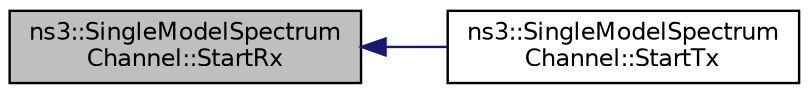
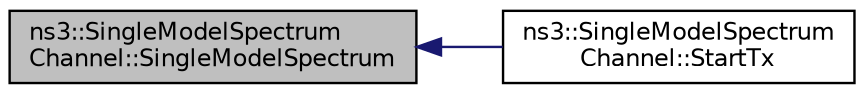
  digraph {
    rankdir=LR
    node [color=black fontname=Helvetica fontsize=10 shape=record style=filled]
-   n1 [fillcolor=grey75 fontcolor=black height=0.2 label="ns3::SingleModelSpectrum\lChannel::StartRx" width=0.4]
+   n1 [fillcolor=grey75 fontcolor=black height=0.2 label="ns3::SingleModelSpectrum\lChannel::SingleModelSpectrum" width=0.4]
    n2 [fillcolor=white height=0.2 label="ns3::SingleModelSpectrum\lChannel::StartTx" width=0.4]
    n1 -> n2 [color=midnightblue dir=back fontname=Helvetica fontsize=10 labelfontname=Helvetica labelfontsize=10 style=solid]
  }
